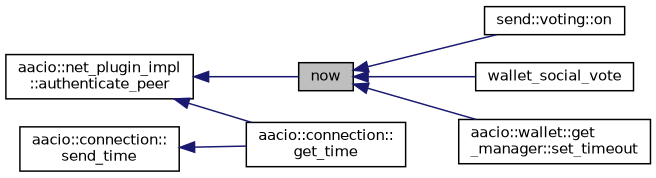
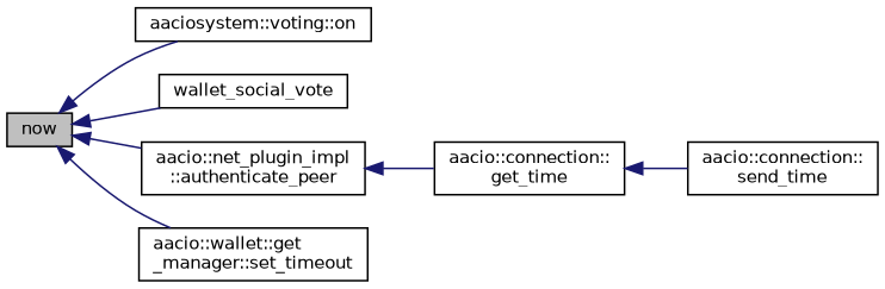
  digraph {
    rankdir=LR
    node [color=black fillcolor=white fontname=Helvetica fontsize=10 shape=record style=filled]
    edge [color=midnightblue dir=back fontname=Helvetica fontsize=10 labelfontname=Helvetica labelfontsize=10 style=solid]
    n1 [fillcolor=grey75 fontcolor=black height=0.2 label=now width=0.4]
-   n2 [height=0.2 label="send::voting::on" width=0.4]
+   n2 [height=0.2 label="aaciosystem::voting::on" width=0.4]
    n3 [height=0.2 label=wallet_social_vote width=0.4]
    n4 [height=0.2 label="aacio::net_plugin_impl\l::authenticate_peer" width=0.4]
    n5 [height=0.2 label="aacio::wallet::get\l_manager::set_timeout" width=0.4]
    n6 [height=0.2 label="aacio::connection::\lget_time" width=0.4]
    n7 [height=0.2 label="aacio::connection::\lsend_time" width=0.4]
    n1 -> n2
    n1 -> n3
-   n4 -> n1
+   n1 -> n4
    n1 -> n5
    n4 -> n6
-   n7 -> n6
+   n6 -> n7
  }
